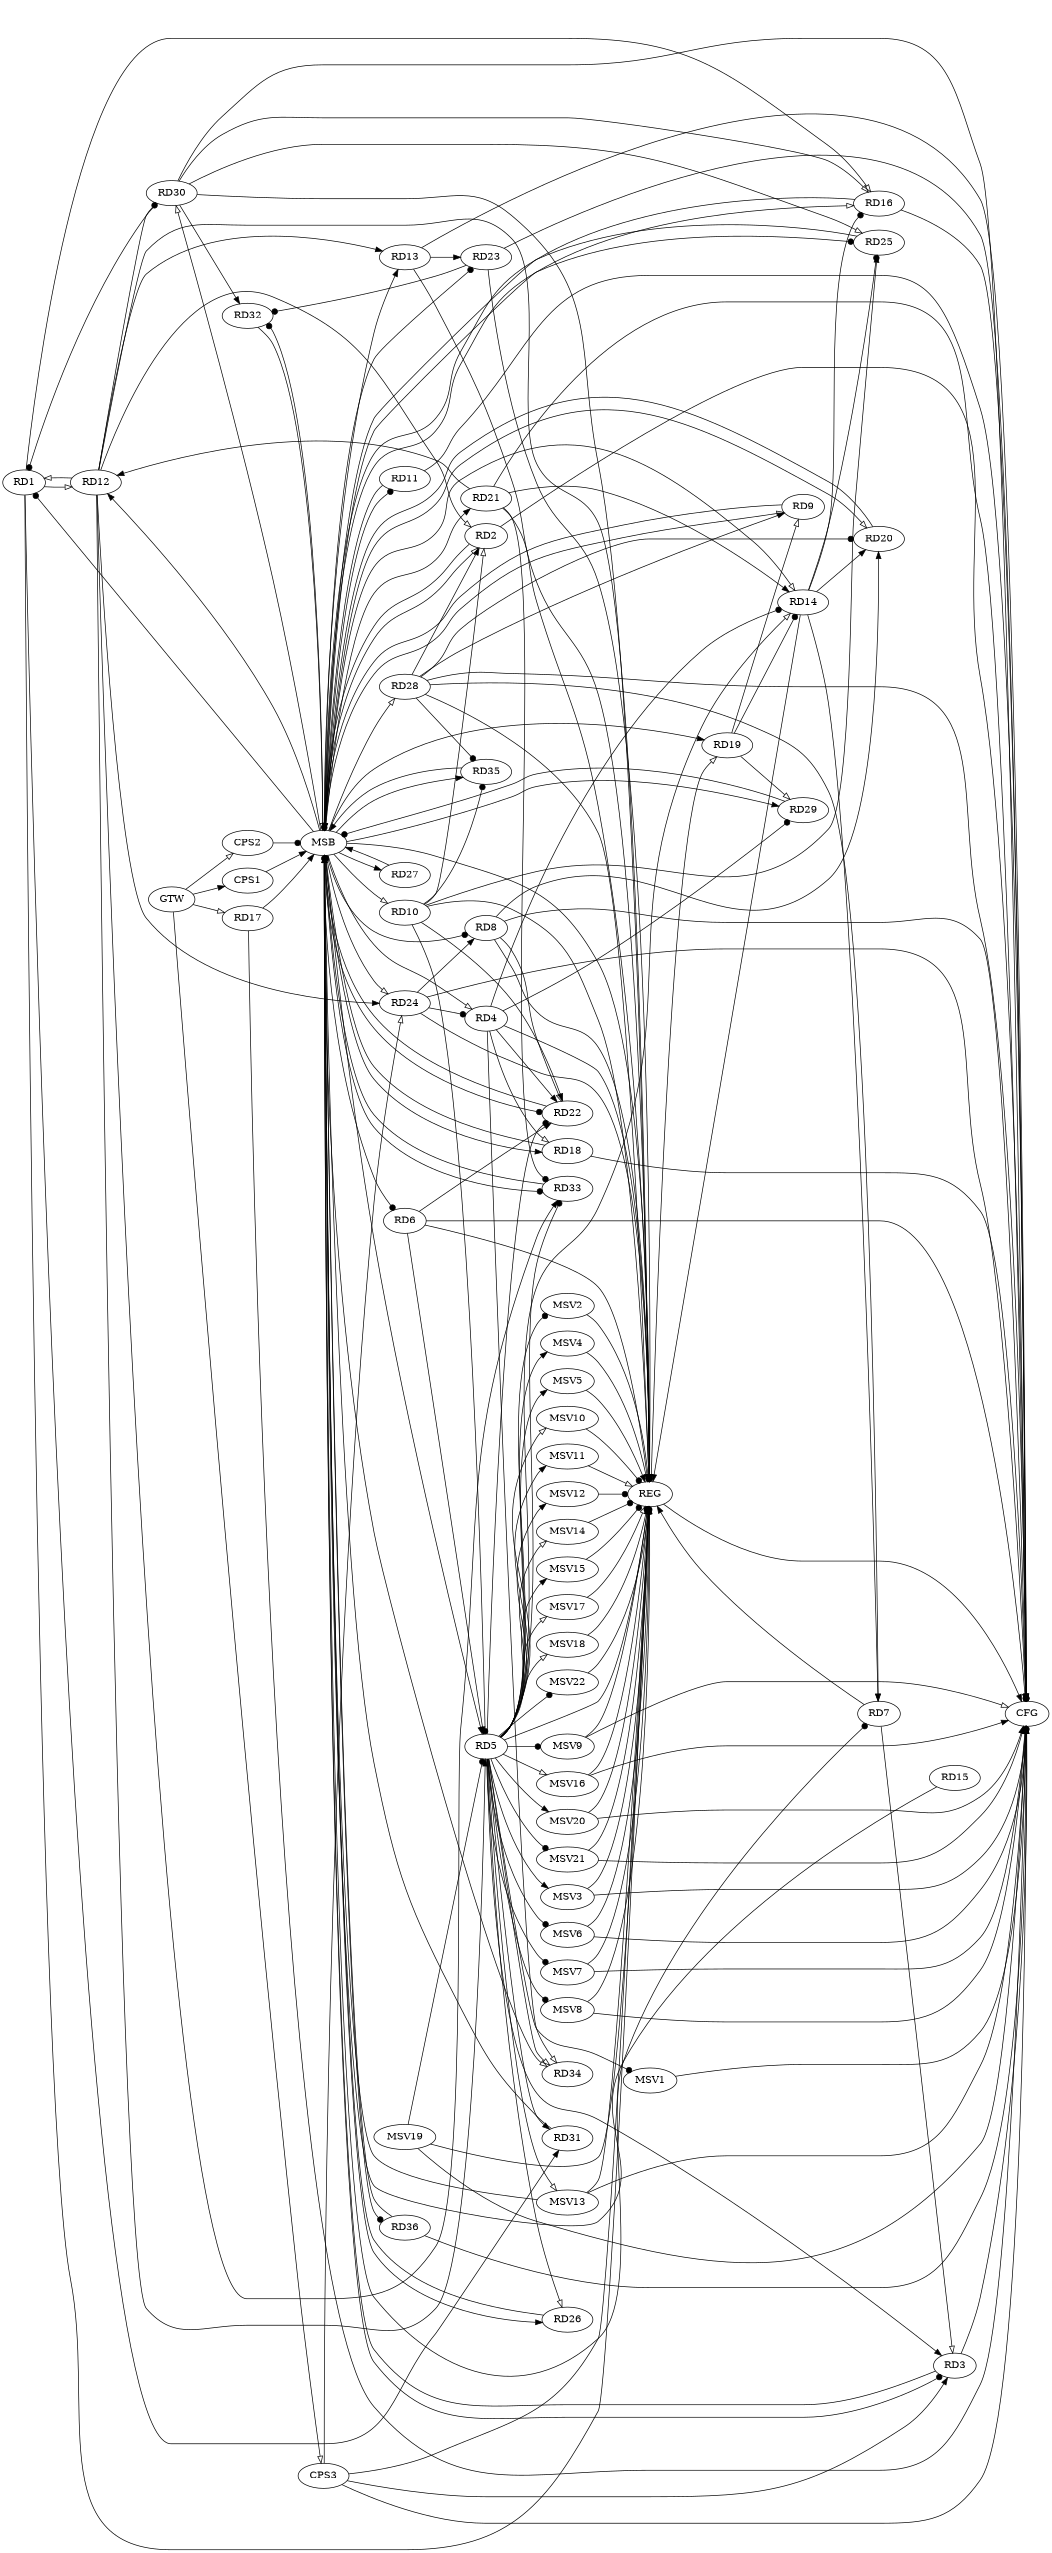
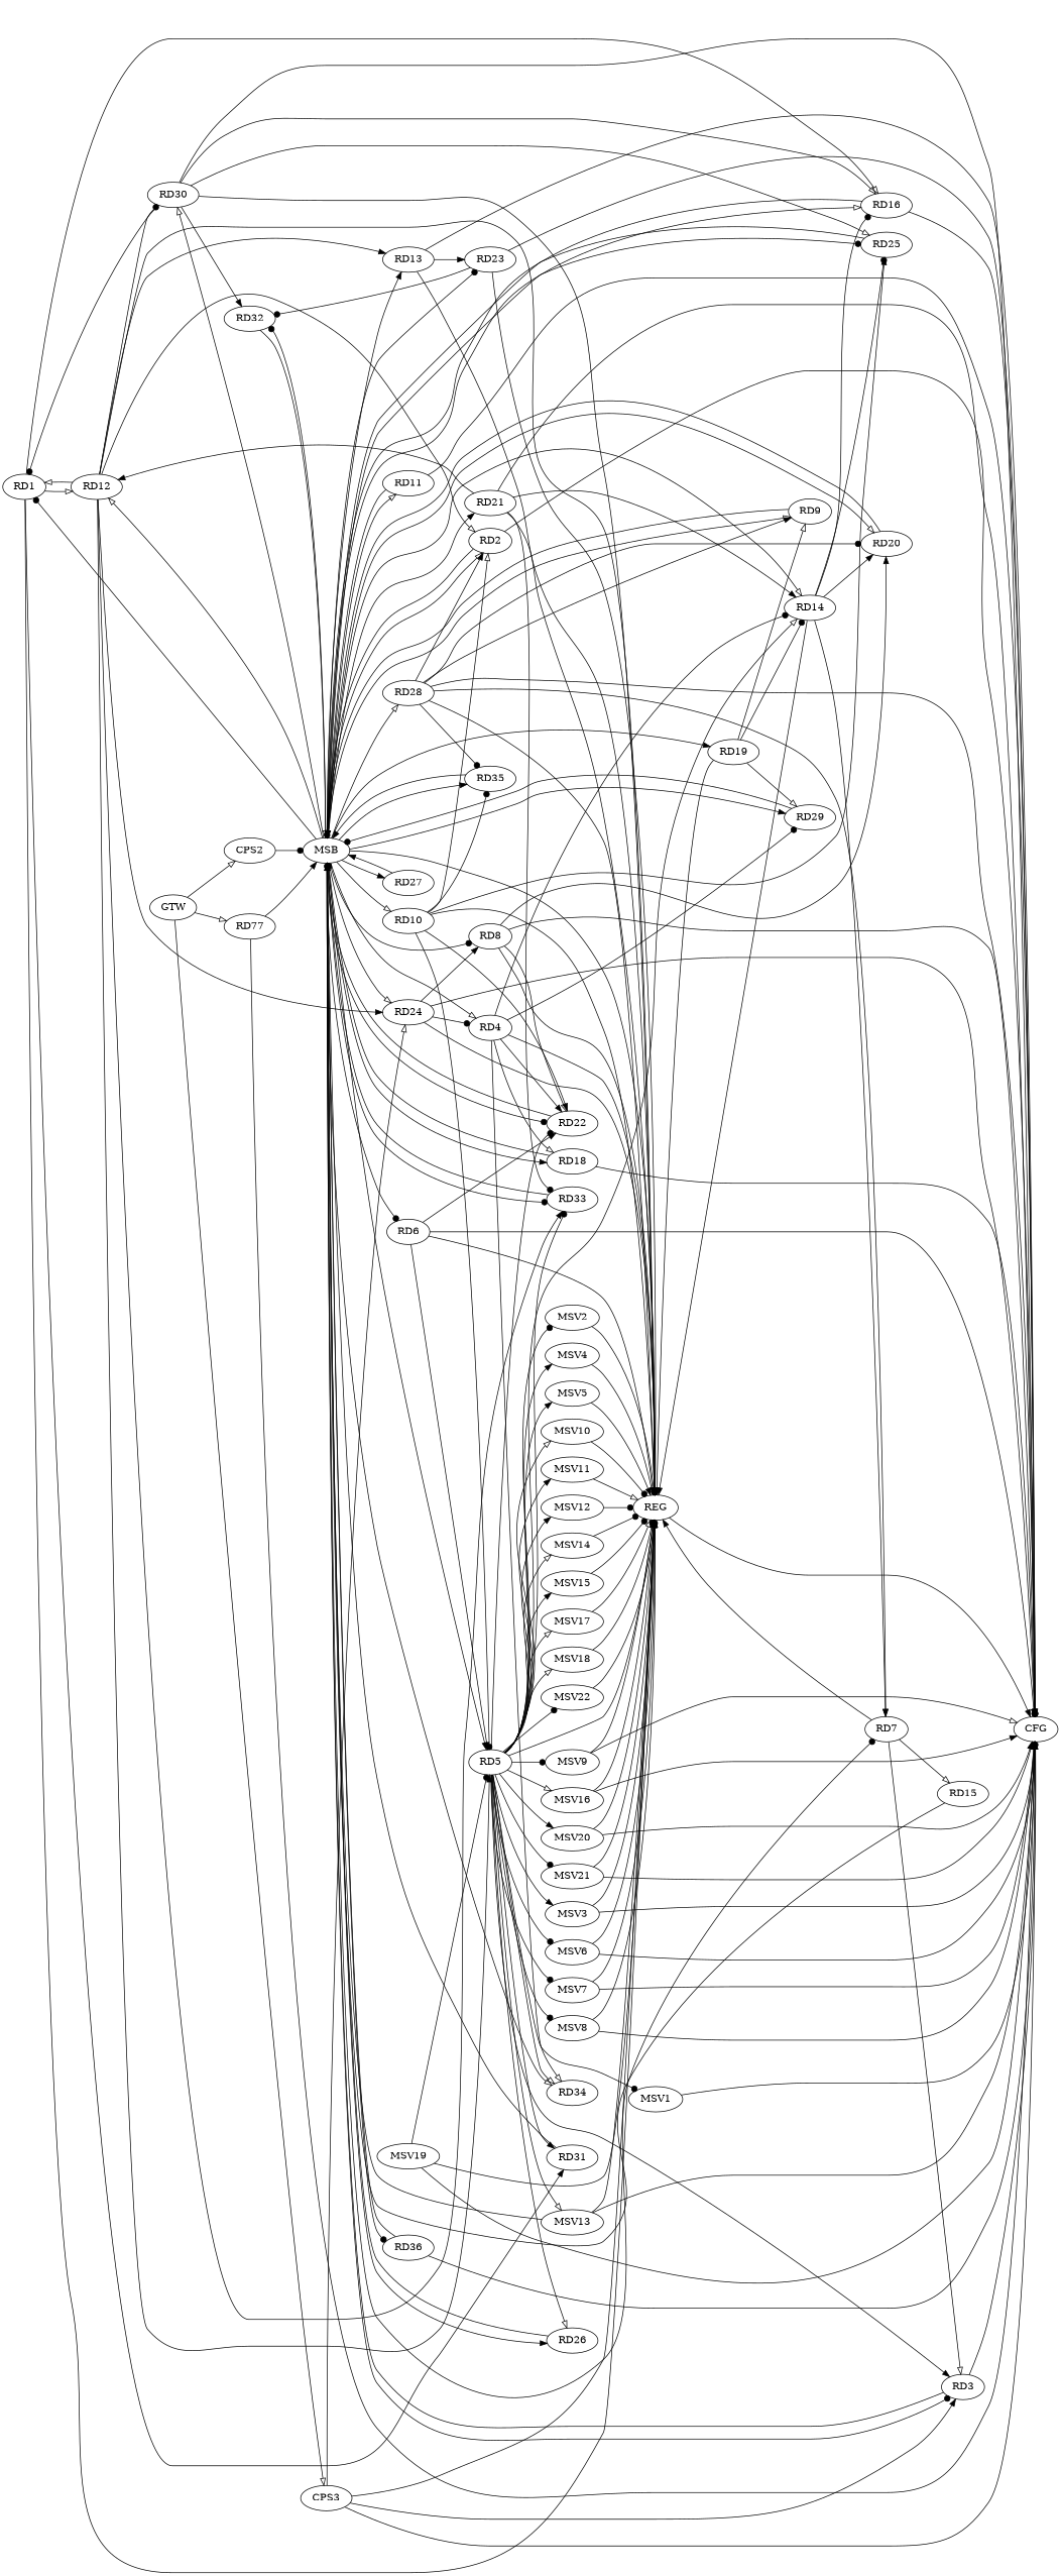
  strict digraph {
    rankdir=LR
    edge [arrowhead=normal]
    n1 [label=RD1]
    n2 [label=RD12]
    n3 [label=RD16]
    n4 [label=RD31]
    n5 [label=REG]
    n6 [label=RD2]
    n7 [label=RD5]
    n8 [label=RD33]
    n9 [label=RD13]
    n10 [label=RD24]
    n11 [label=RD30]
    n12 [label=MSB]
    n13 [label=CFG]
    n14 [label=RD3]
    n15 [label=RD4]
    n16 [label=RD14]
    n17 [label=RD18]
    n18 [label=RD22]
    n19 [label=RD29]
    n20 [label=RD34]
    n21 [label=RD26]
    n22 [label=RD6]
    n23 [label=RD7]
    n24 [label=RD8]
    n25 [label=RD20]
    n26 [label=RD9]
    n27 [label=RD10]
    n28 [label=RD25]
    n29 [label=RD35]
    n30 [label=RD11]
    n31 [label=RD23]
    n32 [label=RD19]
    n33 [label=RD21]
    n34 [label=RD32]
    n35 [label=RD27]
    n36 [label=RD28]
    n37 [label=RD36]
    n38 [label=MSV1]
    n39 [label=MSV2]
    n40 [label=MSV3]
    n41 [label=MSV4]
    n42 [label=MSV5]
    n43 [label=MSV6]
    n44 [label=MSV7]
    n45 [label=MSV8]
    n46 [label=MSV9]
    n47 [label=MSV10]
    n48 [label=MSV11]
    n49 [label=MSV12]
    n50 [label=MSV13]
    n51 [label=MSV14]
    n52 [label=MSV15]
    n53 [label=MSV16]
    n54 [label=MSV17]
    n55 [label=MSV18]
    n56 [label=MSV20]
    n57 [label=MSV21]
    n58 [label=MSV22]
    n59 [label=MSV19]
    n60 [label=RD15]
-   n61 [label=RD17]
-   n62 [label=CPS1]
+   n61 [label=RD77]
    n63 [label=CPS2]
    n64 [label=CPS3]
    n65 [label=GTW]
    n1 -> n2 [arrowhead=onormal]
    n1 -> n3 [arrowhead=onormal]
    n1 -> n4
    n1 -> n5 [arrowhead=onormal]
    n2 -> n1 [arrowhead=onormal]
    n2 -> n5 [arrowhead=dot]
    n2 -> n6 [arrowhead=onormal]
    n2 -> n7
    n2 -> n8
    n2 -> n9
    n2 -> n10
    n2 -> n11 [arrowhead=dot]
    n3 -> n12
    n3 -> n13 [arrowhead=onormal]
    n4 -> n12 [arrowhead=onormal]
    n5 -> n13
    n6 -> n12 [arrowhead=dot]
    n6 -> n13 [arrowhead=onormal]
    n7 -> n4
    n7 -> n5
    n7 -> n8 [arrowhead=dot]
    n7 -> n14
    n7 -> n16 [arrowhead=onormal]
    n7 -> n18 [arrowhead=dot]
    n7 -> n20 [arrowhead=onormal]
    n7 -> n21 [arrowhead=onormal]
    n7 -> n38 [arrowhead=dot]
    n7 -> n39 [arrowhead=dot]
    n7 -> n40
    n7 -> n41
    n7 -> n42
    n7 -> n43 [arrowhead=dot]
    n7 -> n44 [arrowhead=dot]
    n7 -> n45 [arrowhead=dot]
    n7 -> n46 [arrowhead=dot]
    n7 -> n47 [arrowhead=onormal]
    n7 -> n48
    n7 -> n49
    n7 -> n50 [arrowhead=onormal]
    n7 -> n51 [arrowhead=onormal]
    n7 -> n52
    n7 -> n53 [arrowhead=onormal]
    n7 -> n54 [arrowhead=onormal]
    n7 -> n55 [arrowhead=onormal]
    n7 -> n56
    n7 -> n57 [arrowhead=dot]
    n7 -> n58 [arrowhead=dot]
    n8 -> n12 [arrowhead=dot]
    n9 -> n5
    n9 -> n13 [arrowhead=dot]
    n9 -> n31
    n10 -> n5 [arrowhead=dot]
    n10 -> n13 [arrowhead=dot]
    n10 -> n15 [arrowhead=dot]
    n10 -> n24
    n11 -> n1 [arrowhead=dot]
    n11 -> n3 [arrowhead=onormal]
    n11 -> n5
    n11 -> n13 [arrowhead=onormal]
    n11 -> n28 [arrowhead=onormal]
    n11 -> n34
    n12 -> n1 [arrowhead=dot]
-   n12 -> n2
+   n12 -> n2 [arrowhead=onormal]
    n12 -> n3 [arrowhead=onormal]
    n12 -> n5
    n12 -> n6 [arrowhead=onormal]
    n12 -> n7
    n12 -> n8 [arrowhead=dot]
    n12 -> n9
    n12 -> n10 [arrowhead=onormal]
    n12 -> n11 [arrowhead=onormal]
    n12 -> n14 [arrowhead=dot]
    n12 -> n15 [arrowhead=onormal]
    n12 -> n16 [arrowhead=onormal]
    n12 -> n17
    n12 -> n18 [arrowhead=dot]
    n12 -> n19
    n12 -> n20 [arrowhead=onormal]
    n12 -> n21
    n12 -> n22 [arrowhead=dot]
    n12 -> n23 [arrowhead=dot]
    n12 -> n24 [arrowhead=dot]
    n12 -> n25 [arrowhead=onormal]
    n12 -> n26 [arrowhead=onormal]
    n12 -> n27 [arrowhead=onormal]
    n12 -> n28 [arrowhead=dot]
    n12 -> n29
-   n12 -> n30 [arrowhead=dot]
+   n12 -> n30 [arrowhead=onormal]
    n12 -> n31 [arrowhead=dot]
    n12 -> n32
    n12 -> n33
    n12 -> n34 [arrowhead=dot]
    n12 -> n35
    n12 -> n36 [arrowhead=onormal]
    n12 -> n37 [arrowhead=dot]
    n14 -> n12 [arrowhead=onormal]
    n14 -> n13
    n15 -> n5
    n15 -> n16 [arrowhead=dot]
    n15 -> n17 [arrowhead=onormal]
    n15 -> n18
    n15 -> n19 [arrowhead=dot]
    n15 -> n20 [arrowhead=onormal]
    n16 -> n3 [arrowhead=dot]
    n16 -> n5
    n16 -> n23
    n16 -> n25
    n16 -> n28 [arrowhead=dot]
    n17 -> n12 [arrowhead=dot]
    n17 -> n13 [arrowhead=dot]
    n18 -> n12
    n19 -> n12 [arrowhead=dot]
    n21 -> n12
    n22 -> n5
    n22 -> n7
    n22 -> n13
    n22 -> n18
    n23 -> n5
    n23 -> n14 [arrowhead=onormal]
+   n23 -> n60 [arrowhead=onormal]
    n24 -> n5
    n24 -> n13 [arrowhead=dot]
    n24 -> n18 [arrowhead=onormal]
    n24 -> n25
    n25 -> n12
    n26 -> n12
    n27 -> n5 [arrowhead=dot]
    n27 -> n6 [arrowhead=onormal]
    n27 -> n7 [arrowhead=dot]
    n27 -> n18
    n27 -> n28
    n27 -> n29 [arrowhead=dot]
    n28 -> n12
    n29 -> n12
    n30 -> n12
    n30 -> n13 [arrowhead=onormal]
    n31 -> n5
    n31 -> n13 [arrowhead=dot]
    n31 -> n34 [arrowhead=dot]
-   n5 -> n32 [arrowhead=onormal]
+   n32 -> n5 [arrowhead=onormal]
    n32 -> n16 [arrowhead=dot]
    n32 -> n19 [arrowhead=onormal]
    n32 -> n26 [arrowhead=onormal]
    n33 -> n2
    n33 -> n5 [arrowhead=onormal]
    n33 -> n8 [arrowhead=dot]
    n33 -> n13 [arrowhead=dot]
    n33 -> n16
    n34 -> n12 [arrowhead=onormal]
    n35 -> n12
    n36 -> n5
    n36 -> n6
    n36 -> n13 [arrowhead=onormal]
    n36 -> n23 [arrowhead=onormal]
    n36 -> n25 [arrowhead=dot]
    n36 -> n26
    n36 -> n29 [arrowhead=dot]
    n37 -> n12 [arrowhead=onormal]
    n37 -> n13 [arrowhead=dot]
    n38 -> n13 [arrowhead=onormal]
    n39 -> n5 [arrowhead=onormal]
    n40 -> n5
    n40 -> n13
    n41 -> n5 [arrowhead=onormal]
    n42 -> n5
    n43 -> n5 [arrowhead=dot]
    n43 -> n13 [arrowhead=onormal]
    n44 -> n5
    n44 -> n13 [arrowhead=onormal]
    n45 -> n5 [arrowhead=onormal]
    n45 -> n13 [arrowhead=onormal]
    n46 -> n5 [arrowhead=dot]
    n46 -> n13 [arrowhead=onormal]
    n47 -> n5 [arrowhead=dot]
    n48 -> n5 [arrowhead=onormal]
    n49 -> n5 [arrowhead=dot]
    n50 -> n5 [arrowhead=onormal]
    n50 -> n12 [arrowhead=onormal]
    n50 -> n13
    n51 -> n5 [arrowhead=dot]
    n52 -> n5 [arrowhead=dot]
    n53 -> n5 [arrowhead=dot]
    n53 -> n13
    n54 -> n5 [arrowhead=onormal]
    n55 -> n5 [arrowhead=dot]
    n56 -> n5
    n56 -> n13
    n57 -> n5 [arrowhead=dot]
    n57 -> n13
    n58 -> n5 [arrowhead=dot]
    n59 -> n5 [arrowhead=onormal]
    n59 -> n7 [arrowhead=dot]
    n59 -> n13 [arrowhead=dot]
    n60 -> n12 [arrowhead=dot]
    n61 -> n12
    n61 -> n13
-   n62 -> n12
    n63 -> n12 [arrowhead=dot]
    n64 -> n5
    n64 -> n10 [arrowhead=onormal]
    n64 -> n13 [arrowhead=onormal]
    n64 -> n14
    n65 -> n61 [arrowhead=onormal]
-   n65 -> n62
    n65 -> n63 [arrowhead=onormal]
    n65 -> n64 [arrowhead=onormal]
  }
